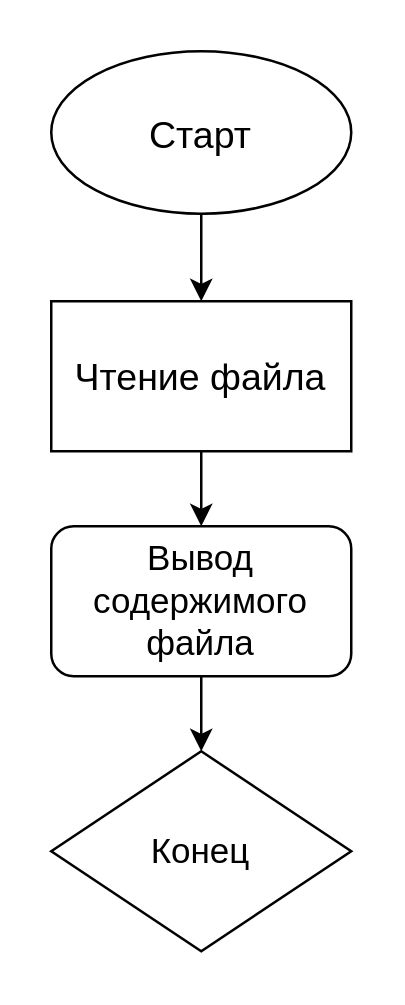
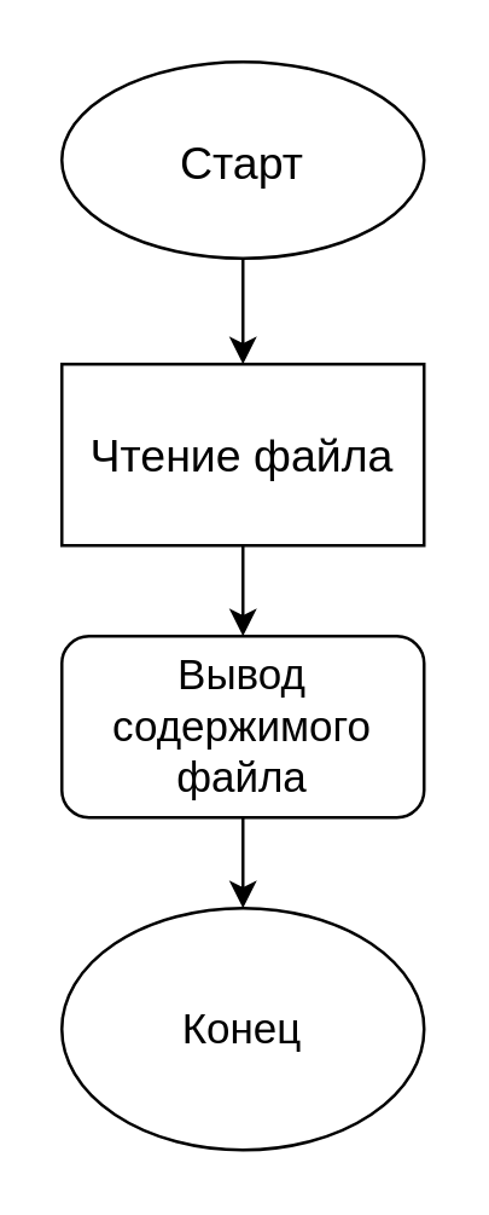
  <mxCell id="0" />
  <mxCell id="1" parent="0" />
  <mxCell id="2" style="edgeStyle=orthogonalEdgeStyle;rounded=0;orthogonalLoop=1;jettySize=auto;html=1;exitX=0.5;exitY=1;exitDx=0;exitDy=0;entryX=0.5;entryY=0;entryDx=0;entryDy=0;fontSize=15;" parent="1" source="3" target="5" edge="1"><mxGeometry relative="1" as="geometry" /></mxCell>
  <mxCell id="3" value="&lt;font style=&quot;font-size: 15px&quot;&gt;Старт&lt;/font&gt;" style="ellipse;whiteSpace=wrap;html=1;" parent="1" vertex="1"><mxGeometry x="20" y="20" width="120" height="65" as="geometry" /></mxCell>
  <mxCell id="4" style="edgeStyle=orthogonalEdgeStyle;rounded=0;orthogonalLoop=1;jettySize=auto;html=1;exitX=0.5;exitY=1;exitDx=0;exitDy=0;entryX=0.5;entryY=0;entryDx=0;entryDy=0;fontSize=15;" parent="1" source="5" target="7" edge="1"><mxGeometry relative="1" as="geometry" /></mxCell>
  <mxCell id="5" value="Чтение файла" style="rounded=0;whiteSpace=wrap;html=1;fontSize=15;" parent="1" vertex="1"><mxGeometry x="20" y="120" width="120" height="60" as="geometry" /></mxCell>
  <mxCell id="6" style="edgeStyle=orthogonalEdgeStyle;rounded=0;orthogonalLoop=1;jettySize=auto;html=1;exitX=0.5;exitY=1;exitDx=0;exitDy=0;entryX=0.5;entryY=0;entryDx=0;entryDy=0;fontSize=15;" parent="1" source="7" target="8" edge="1"><mxGeometry relative="1" as="geometry" /></mxCell>
  <mxCell id="7" value="Вывод &lt;br&gt;содержимого файла" style="rounded=1;whiteSpace=wrap;html=1;fontSize=14;" parent="1" vertex="1"><mxGeometry x="20" y="210" width="120" height="60" as="geometry" /></mxCell>
- <mxCell id="8" value="Конец" style="rhombus;whiteSpace=wrap;html=1;fontSize=14;" parent="1" vertex="1"><mxGeometry x="20" y="300" width="120" height="80" as="geometry" /></mxCell>
+ <mxCell id="8" value="Конец" style="ellipse;whiteSpace=wrap;html=1;fontSize=14;" parent="1" vertex="1"><mxGeometry x="20" y="300" width="120" height="80" as="geometry" /></mxCell>
